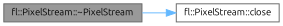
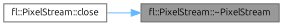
  digraph {
    rankdir=LR
    fontname=Ubuntu
    node [fontname=Ubuntu fontsize=10 shape=box style=filled]
    n1 [color=gray40 fillcolor=grey60 fontcolor=black height=0.2 label="fl::PixelStream::~PixelStream" width=0.4]
    n2 [color=grey40 fillcolor=white height=0.2 label="fl::PixelStream::close" width=0.4]
-   n1 -> n2 [color=steelblue1 fontname=Ubuntu fontsize=10 labelfontname=Helvetica labelfontsize=10 style=solid]
+   n2 -> n1 [color=steelblue1 fontname=Ubuntu fontsize=10 labelfontname=Helvetica labelfontsize=10 style=solid]
  }
